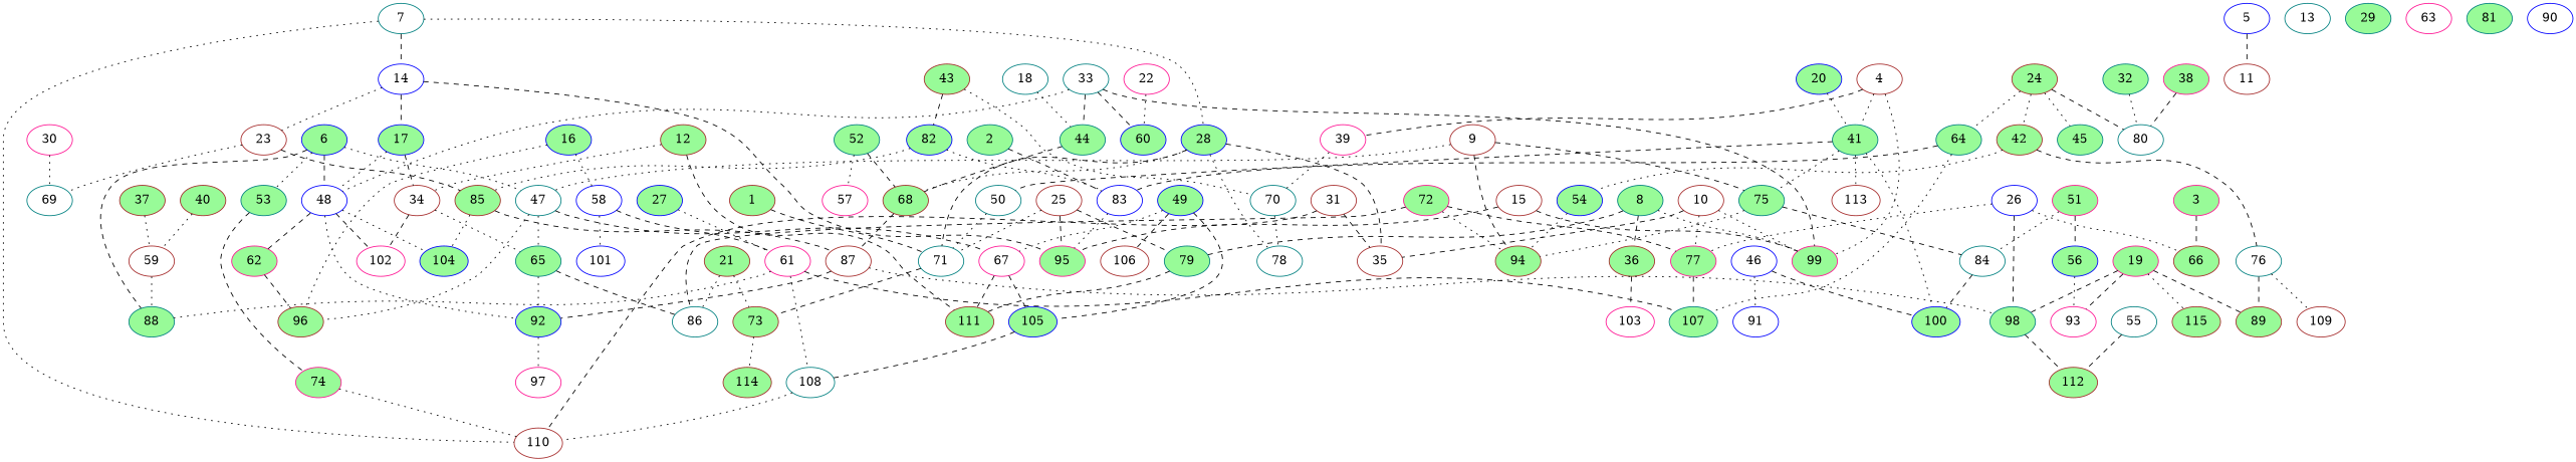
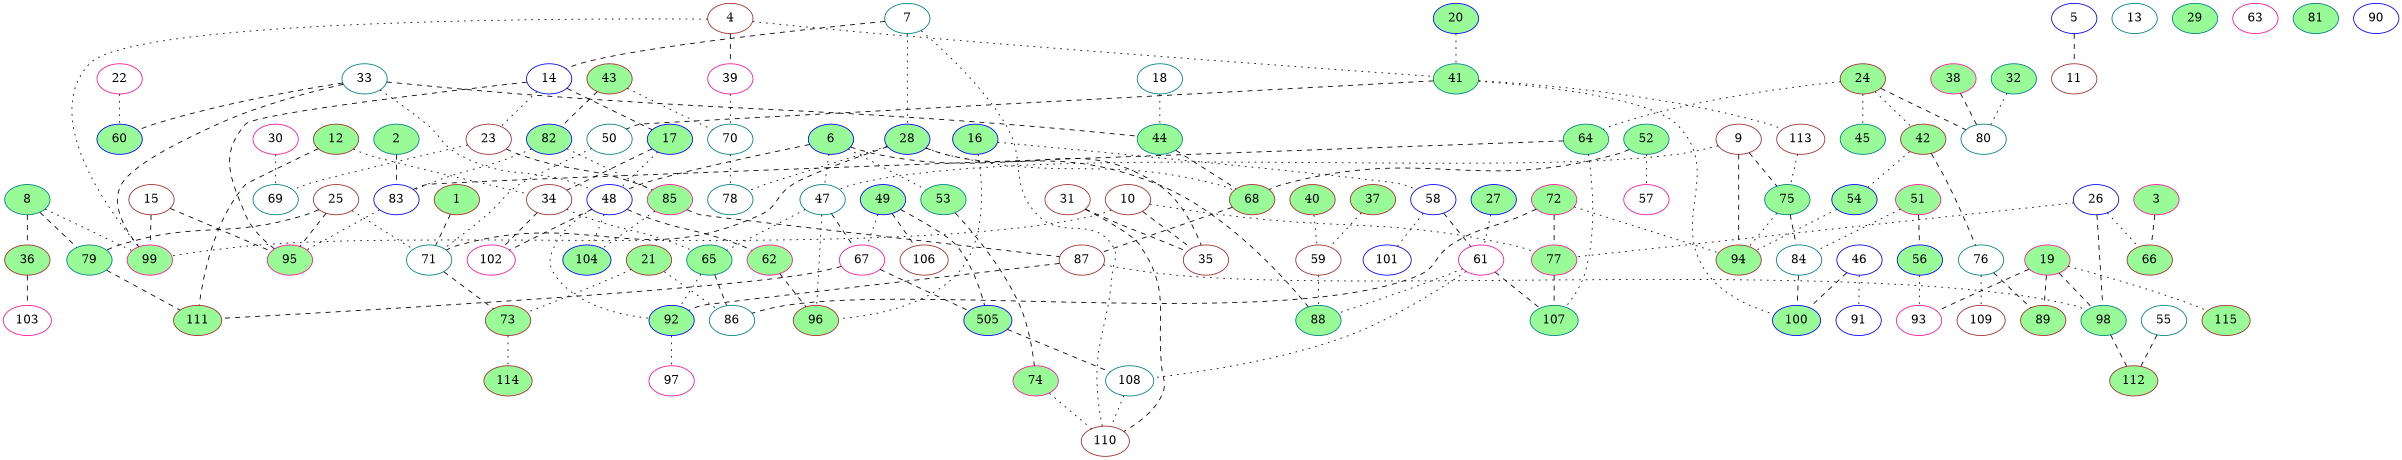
  graph {
    node [color=brown fillcolor=palegreen style=filled]
    edge [style=dotted]
    71 [color=teal fillcolor=white]
    1
    73
    2 [color=teal]
    83 [color=blue fillcolor=white]
    95 [color=deeppink]
    3 [color=deeppink]
    66
    4 [fillcolor=white]
    39 [color=deeppink fillcolor=white]
    41 [color=teal]
    99 [color=deeppink]
    70 [color=teal fillcolor=white]
    75 [color=teal]
    50 [color=teal fillcolor=white]
    100 [color=blue]
    113 [fillcolor=white]
    5 [color=blue fillcolor=white]
    11 [fillcolor=white]
    6 [color=blue]
    47 [color=teal fillcolor=white]
    48 [color=blue fillcolor=white]
    53 [color=teal]
    88 [color=teal]
    96
    65 [color=teal]
    67 [color=deeppink fillcolor=white]
    102 [color=deeppink fillcolor=white]
    62 [color=deeppink]
    92 [color=blue]
    104 [color=blue]
    74 [color=deeppink]
    7 [color=teal fillcolor=white]
    14 [color=blue fillcolor=white]
    28 [color=blue]
    110 [fillcolor=white]
    17 [color=blue]
    23 [fillcolor=white]
    35 [fillcolor=white]
    68
    78 [color=teal fillcolor=white]
    8 [color=teal]
    36
    79 [color=teal]
    103 [color=deeppink fillcolor=white]
    111
    9 [fillcolor=white]
    94
    84 [color=teal fillcolor=white]
    10 [fillcolor=white]
    77 [color=deeppink]
    107 [color=teal]
    34 [fillcolor=white]
    12
    13 [color=teal fillcolor=white]
    69 [color=teal fillcolor=white]
-   85
+   85 [color=deeppink]
    15 [fillcolor=white]
    16 [color=blue]
    58 [color=blue fillcolor=white]
    61 [color=deeppink fillcolor=white]
    101 [color=blue fillcolor=white]
    18 [color=teal fillcolor=white]
    44 [color=teal]
    19 [color=deeppink]
    89
    93 [color=deeppink fillcolor=white]
    98 [color=teal]
    115
    112
    20 [color=blue]
    21
    86 [color=teal fillcolor=white]
    114
    22 [color=deeppink fillcolor=white]
    60 [color=blue]
    87 [fillcolor=white]
    24
    42
    45 [color=teal]
    64 [color=teal]
    80 [color=teal fillcolor=white]
    54 [color=blue]
    76 [color=teal fillcolor=white]
    25 [fillcolor=white]
    26 [color=blue fillcolor=white]
    27 [color=blue]
    108 [color=teal fillcolor=white]
    29 [color=teal]
    30 [color=deeppink fillcolor=white]
    31 [fillcolor=white]
    32 [color=teal]
    33 [color=teal fillcolor=white]
    59 [fillcolor=white]
    37
    38 [color=deeppink]
    40
    109 [fillcolor=white]
    43
    82 [color=blue]
    46 [color=blue fillcolor=white]
    91 [color=blue fillcolor=white]
-   105 [color=blue]
+   105 [color=blue label=505]
    97 [color=deeppink fillcolor=white]
    49 [color=blue]
    106 [fillcolor=white]
    51 [color=deeppink]
    56 [color=blue]
    52 [color=teal]
    57 [color=deeppink fillcolor=white]
    55 [color=teal fillcolor=white]
    63 [color=deeppink fillcolor=white]
    72 [color=deeppink]
    81 [color=teal]
    90 [color=blue fillcolor=white]
    71 -- 73 [style=dashed]
    1 -- 71 [style=dashed]
    73 -- 114
    2 -- 83 [style=dashed]
    83 -- 95
    3 -- 66 [style=dashed]
    4 -- 39 [style=dashed]
    4 -- 41
    4 -- 99
    39 -- 70
-   41 -- 75
+   113 -- 75
    41 -- 50 [style=dashed]
    41 -- 100
    41 -- 113
    70 -- 78
    75 -- 94
    75 -- 84 [style=dashed]
    50 -- 71
    5 -- 11 [style=dashed]
    6 -- 47
    6 -- 48 [style=dashed]
    6 -- 53
    6 -- 88 [style=dashed]
    47 -- 96
    47 -- 65
    47 -- 67 [style=dashed]
    48 -- 102 [style=dashed]
    48 -- 62 [style=dashed]
    48 -- 92
    48 -- 104
    53 -- 74 [style=dashed]
    65 -- 92
    65 -- 86 [style=dashed]
    67 -- 111 [style=dashed]
    67 -- 105 [style=dashed]
    62 -- 96 [style=dashed]
    92 -- 97
    74 -- 110
    7 -- 14 [style=dashed]
    7 -- 28
    7 -- 110
    14 -- 95 [style=dashed]
    14 -- 17 [style=dashed]
    14 -- 23
    28 -- 71 [style=dashed]
    28 -- 35 [style=dashed]
    28 -- 68
    28 -- 78
    17 -- 48
    17 -- 34 [style=dashed]
    23 -- 69
    23 -- 85 [style=dashed]
    68 -- 87 [style=dashed]
    8 -- 99
    8 -- 36 [style=dashed]
    8 -- 79 [style=dashed]
    36 -- 103 [style=dashed]
    79 -- 111 [style=dashed]
    9 -- 75 [style=dashed]
    9 -- 47
    9 -- 94 [style=dashed]
    84 -- 100 [style=dashed]
    10 -- 99
    10 -- 35 [style=dashed]
    10 -- 77
    77 -- 107 [style=dashed]
    34 -- 65
    34 -- 102 [style=dashed]
    12 -- 111 [style=dashed]
    12 -- 34
    85 -- 104
    85 -- 87 [style=dashed]
    15 -- 95 [style=dashed]
    15 -- 99 [style=dashed]
    16 -- 96
    16 -- 58
    58 -- 61 [style=dashed]
    58 -- 101
    61 -- 88
    61 -- 107 [style=dashed]
    61 -- 108
    18 -- 44
    44 -- 68 [style=dashed]
    19 -- 89 [style=dashed]
    19 -- 93 [style=dashed]
    19 -- 98 [style=dashed]
    19 -- 115
    98 -- 112 [style=dashed]
    20 -- 41
    21 -- 73
    21 -- 86
    22 -- 60
    87 -- 92 [style=dashed]
    87 -- 98
    24 -- 42
    24 -- 45
    24 -- 64
    24 -- 80 [style=dashed]
    42 -- 54
    42 -- 76 [style=dashed]
    64 -- 83 [style=dashed]
    64 -- 107
    54 -- 94
    76 -- 89 [style=dashed]
    76 -- 109
    25 -- 71
    25 -- 95 [style=dashed]
    25 -- 79 [style=dashed]
    26 -- 66
    26 -- 77
    26 -- 98 [style=dashed]
    27 -- 61
    108 -- 110
    30 -- 69
    31 -- 110 [style=dashed]
    31 -- 35 [style=dashed]
    32 -- 80
    33 -- 99 [style=dashed]
    33 -- 48
    33 -- 44 [style=dashed]
    33 -- 60 [style=dashed]
    59 -- 88
    37 -- 59
    38 -- 80 [style=dashed]
    40 -- 59
    43 -- 70
    43 -- 82 [style=dashed]
    82 -- 83
    82 -- 85
    46 -- 100 [style=dashed]
    46 -- 91
    105 -- 108 [style=dashed]
    49 -- 67
    49 -- 105 [style=dashed]
    49 -- 106 [style=dashed]
    51 -- 84
    51 -- 56 [style=dashed]
    56 -- 93
    52 -- 68 [style=dashed]
    52 -- 57
    55 -- 112 [style=dashed]
    72 -- 94
    72 -- 77 [style=dashed]
    72 -- 86 [style=dashed]
  }
